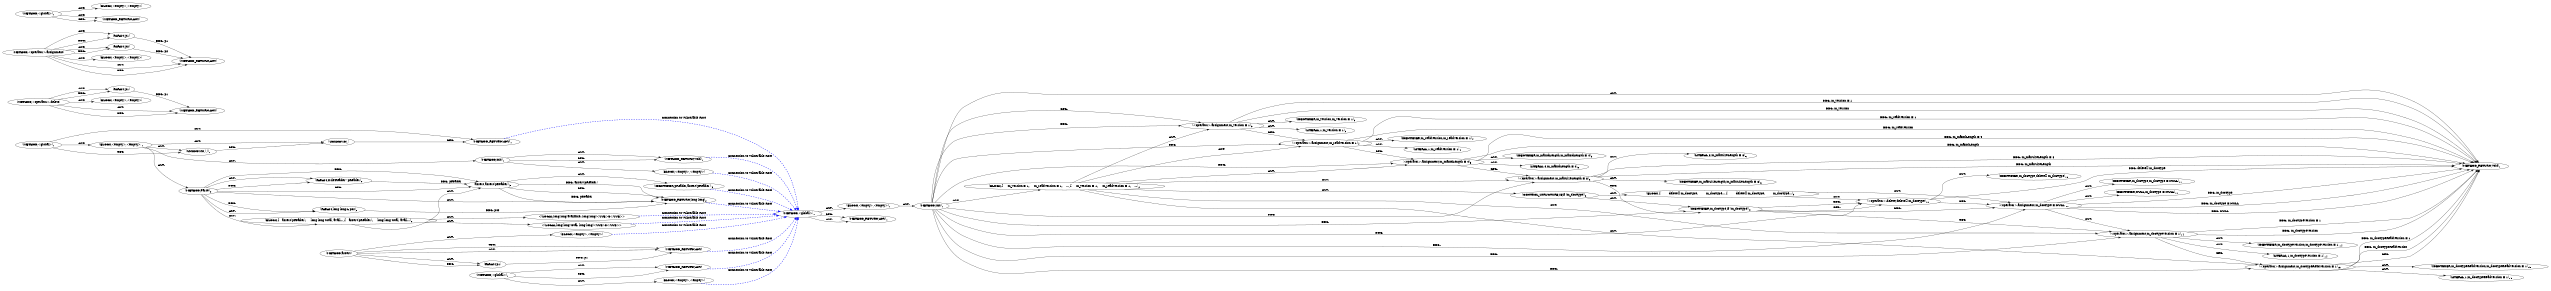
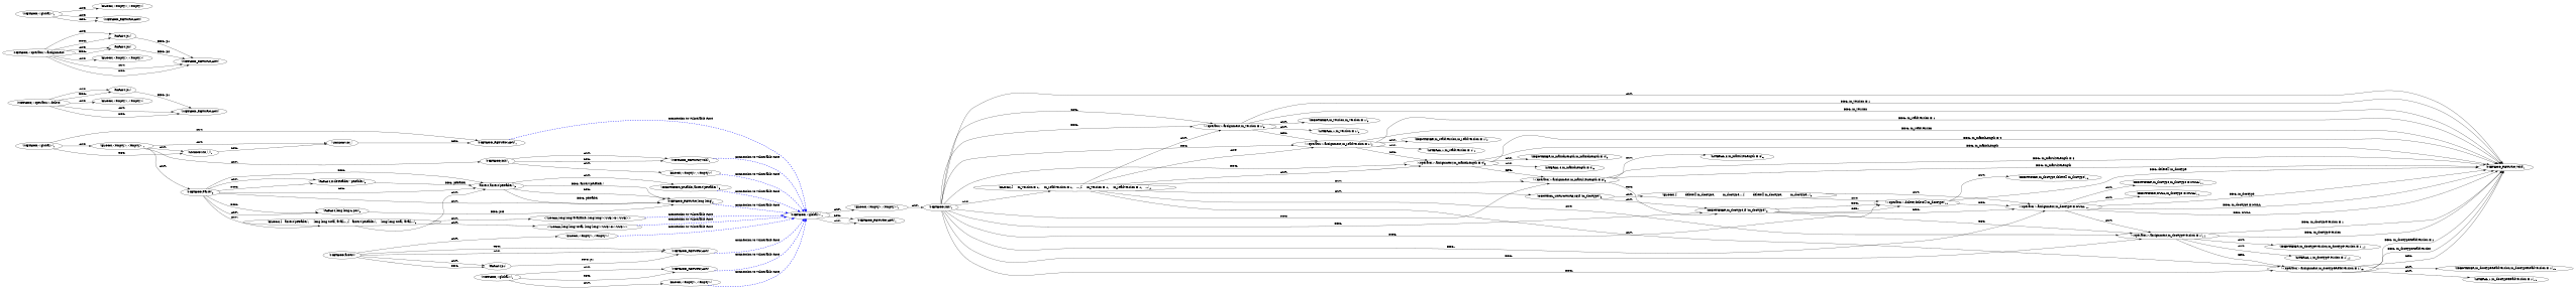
  digraph {
    rankdir=LR
    n1 [label=<(METHOD,&lt;global&gt;)<SUB>1</SUB>>]
    n2 [label=<(BLOCK,&lt;empty&gt;,&lt;empty&gt;)<SUB>1</SUB>>]
    n3 [label=<(METHOD_RETURN,ANY)<SUB>1</SUB>>]
    n4 [label=<(METHOD,Init)<SUB>1</SUB>>]
    n5 [label=<(BLOCK,{     m_version = 1;     m_readVersion = 1;    ...,{     m_version = 1;     m_readVersion = 1;    ...)<SUB>2</SUB>>]
    n6 [label=<(&lt;operator&gt;.assignment,m_version = 1)<SUB>3</SUB>>]
    n7 [label=<(&lt;operator&gt;.assignment,m_readVersion = 1)<SUB>4</SUB>>]
    n8 [label=<(&lt;operator&gt;.assignment,m_maxIdLength = 4)<SUB>5</SUB>>]
    n9 [label=<(&lt;operator&gt;.assignment,m_maxSizeLength = 8)<SUB>6</SUB>>]
    n10 [label=<(IDENTIFIER,m_docType,if (m_docType))<SUB>8</SUB>>]
    n11 [label=<(&lt;operator&gt;.delete,delete[] m_docType)<SUB>10</SUB>>]
    n12 [label=<(&lt;operator&gt;.assignment,m_docType = NULL)<SUB>11</SUB>>]
    n13 [label=<(&lt;operator&gt;.assignment,m_docTypeVersion = 1)<SUB>14</SUB>>]
    n14 [label=<(&lt;operator&gt;.assignment,m_docTypeReadVersion = 1)<SUB>15</SUB>>]
    n15 [label=<(METHOD_RETURN,void)<SUB>1</SUB>>]
    n16 [label=<(CONTROL_STRUCTURE,IF,if (m_docType))<SUB>8</SUB>>]
    n17 [label=<(IDENTIFIER,m_version,m_version = 1)<SUB>3</SUB>>]
    n18 [label=<(LITERAL,1,m_version = 1)<SUB>3</SUB>>]
    n19 [label=<(IDENTIFIER,m_readVersion,m_readVersion = 1)<SUB>4</SUB>>]
    n20 [label=<(LITERAL,1,m_readVersion = 1)<SUB>4</SUB>>]
    n21 [label=<(IDENTIFIER,m_maxIdLength,m_maxIdLength = 4)<SUB>5</SUB>>]
    n22 [label=<(LITERAL,4,m_maxIdLength = 4)<SUB>5</SUB>>]
-   n23 [label=<(IDENTIFIER,m_maxSizeLength,m_maxSizeLength = 8)<SUB>6</SUB>>]
    n24 [label=<(LITERAL,8,m_maxSizeLength = 8)<SUB>6</SUB>>]
    n25 [label=<(IDENTIFIER,m_docType,delete[] m_docType)<SUB>10</SUB>>]
    n26 [label=<(IDENTIFIER,m_docType,m_docType = NULL)<SUB>11</SUB>>]
    n27 [label=<(IDENTIFIER,NULL,m_docType = NULL)<SUB>11</SUB>>]
    n28 [label=<(IDENTIFIER,m_docTypeVersion,m_docTypeVersion = 1)<SUB>14</SUB>>]
    n29 [label=<(LITERAL,1,m_docTypeVersion = 1)<SUB>14</SUB>>]
    n30 [label=<(IDENTIFIER,m_docTypeReadVersion,m_docTypeReadVersion = 1)<SUB>15</SUB>>]
    n31 [label=<(LITERAL,1,m_docTypeReadVersion = 1)<SUB>15</SUB>>]
    n32 [label=<(BLOCK,{         delete[] m_docType;         m_docType...,{         delete[] m_docType;         m_docType...)<SUB>9</SUB>>]
    n33 [label=<(METHOD,&lt;operator&gt;.delete)>]
    n34 [label=<(PARAM,p1)>]
    n35 [label=<(BLOCK,&lt;empty&gt;,&lt;empty&gt;)>]
    n36 [label=<(METHOD_RETURN,ANY)>]
    n37 [label=<(METHOD,&lt;operator&gt;.assignment)>]
    n38 [label=<(PARAM,p1)>]
    n39 [label=<(PARAM,p2)>]
    n40 [label=<(BLOCK,&lt;empty&gt;,&lt;empty&gt;)>]
    n41 [label=<(METHOD_RETURN,ANY)>]
    n42 [label=<(METHOD,&lt;global&gt;)<SUB>1</SUB>>]
    n43 [label=<(BLOCK,&lt;empty&gt;,&lt;empty&gt;)>]
    n44 [label=<(METHOD_RETURN,ANY)>]
    n45 [label=<(METHOD,&lt;global&gt;)<SUB>1</SUB>>]
    n46 [label=<(BLOCK,&lt;empty&gt;,&lt;empty&gt;)<SUB>1</SUB>>]
    n47 [label=<(UNKNOWN,),))<SUB>1</SUB>>]
    n48 [label=<(METHOD_RETURN,ANY)<SUB>1</SUB>>]
    n49 [label=<(METHOD,Init)<SUB>1</SUB>>]
    n50 [label=<(METHOD,Parse)<SUB>2</SUB>>]
    n51 [label=<(UNKNOWN,,)>]
    n52 [label=<(BLOCK,&lt;empty&gt;,&lt;empty&gt;)>]
    n53 [label=<(METHOD_RETURN,void)<SUB>1</SUB>>]
    n54 [label=<(PARAM,IMkvReader* pReader)<SUB>2</SUB>>]
    n55 [label=<(PARAM,long long&amp; pos)<SUB>2</SUB>>]
    n56 [label=<(BLOCK,{   assert(pReader);     long long total, avail...,{   assert(pReader);     long long total, avail...)<SUB>2</SUB>>]
    n57 [label=<(assert,assert(pReader))<SUB>3</SUB>>]
    n58 [label=<(METHOD_RETURN,long long)<SUB>2</SUB>>]
    n59 [label="<(LOCAL,long long total: long long)<SUB>5</SUB>>"]
    n60 [label="<(LOCAL,long long available: long long)<SUB>5</SUB>>"]
    n61 [label=<(IDENTIFIER,pReader,assert(pReader))<SUB>3</SUB>>]
    n62 [label=<(METHOD,assert)>]
    n63 [label=<(PARAM,p1)>]
    n64 [label=<(BLOCK,&lt;empty&gt;,&lt;empty&gt;)>]
    n65 [label=<(METHOD_RETURN,ANY)>]
    n66 [label=<(METHOD,&lt;global&gt;)<SUB>1</SUB>>]
    n67 [label=<(BLOCK,&lt;empty&gt;,&lt;empty&gt;)>]
    n68 [label=<(METHOD_RETURN,ANY)>]
    n1 -> n2 [label="AST: "]
    n1 -> n3 [label="AST: "]
    n1 -> n3 [label="CFG: "]
    n2 -> n4 [label="AST: "]
    n4 -> n5 [label="AST: "]
    n4 -> n6 [label="CFG: "]
    n4 -> n6 [label="DDG: "]
    n4 -> n7 [label="DDG: "]
    n4 -> n8 [label="DDG: "]
    n4 -> n9 [label="DDG: "]
    n4 -> n10 [label="DDG: "]
    n4 -> n11 [label="DDG: "]
    n4 -> n12 [label="DDG: "]
    n4 -> n13 [label="DDG: "]
    n4 -> n14 [label="DDG: "]
    n4 -> n15 [label="AST: "]
    n5 -> n6 [label="AST: "]
    n5 -> n7 [label="AST: "]
    n5 -> n8 [label="AST: "]
    n5 -> n9 [label="AST: "]
    n5 -> n13 [label="AST: "]
    n5 -> n14 [label="AST: "]
    n5 -> n16 [label="AST: "]
    n6 -> n7 [label="CFG: "]
    n6 -> n15 [label="DDG: m_version = 1"]
    n6 -> n15 [label="DDG: m_version"]
    n6 -> n17 [label="AST: "]
    n6 -> n18 [label="AST: "]
    n7 -> n8 [label="CFG: "]
    n7 -> n15 [label="DDG: m_readVersion = 1"]
    n7 -> n15 [label="DDG: m_readVersion"]
    n7 -> n19 [label="AST: "]
    n7 -> n20 [label="AST: "]
    n8 -> n9 [label="CFG: "]
    n8 -> n15 [label="DDG: m_maxIdLength = 4"]
    n8 -> n15 [label="DDG: m_maxIdLength"]
    n8 -> n21 [label="AST: "]
    n8 -> n22 [label="AST: "]
    n9 -> n10 [label="CFG: "]
    n9 -> n15 [label="DDG: m_maxSizeLength = 8"]
    n9 -> n15 [label="DDG: m_maxSizeLength"]
-   n9 -> n23 [label="AST: "]
    n9 -> n24 [label="AST: "]
    n10 -> n11 [label="CFG: "]
    n10 -> n11 [label="CDG: "]
    n10 -> n12 [label="CDG: "]
    n10 -> n13 [label="CFG: "]
    n11 -> n12 [label="CFG: "]
    n11 -> n15 [label="DDG: delete[] m_docType"]
    n11 -> n25 [label="AST: "]
    n12 -> n13 [label="AST: "]
    n12 -> n15 [label="DDG: m_docType"]
    n12 -> n15 [label="DDG: m_docType = NULL"]
    n12 -> n15 [label="DDG: NULL"]
    n12 -> n26 [label="AST: "]
    n12 -> n27 [label="AST: "]
    n13 -> n14 [label="CFG: "]
    n13 -> n15 [label="DDG: m_docTypeVersion = 1"]
    n13 -> n15 [label="DDG: m_docTypeVersion"]
    n13 -> n28 [label="AST: "]
    n13 -> n29 [label="AST: "]
    n14 -> n15 [label="CFG: "]
    n14 -> n15 [label="DDG: m_docTypeReadVersion = 1"]
    n14 -> n15 [label="DDG: m_docTypeReadVersion"]
    n14 -> n30 [label="AST: "]
    n14 -> n31 [label="AST: "]
    n16 -> n10 [label="AST: "]
    n16 -> n32 [label="AST: "]
    n32 -> n11 [label="AST: "]
    n32 -> n12 [label="AST: "]
    n33 -> n34 [label="AST: "]
    n33 -> n34 [label="DDG: "]
    n33 -> n35 [label="AST: "]
    n33 -> n36 [label="AST: "]
    n33 -> n36 [label="CFG: "]
    n34 -> n36 [label="DDG: p1"]
    n37 -> n38 [label="AST: "]
    n37 -> n38 [label="DDG: "]
    n37 -> n39 [label="AST: "]
    n37 -> n39 [label="DDG: "]
    n37 -> n40 [label="AST: "]
    n37 -> n41 [label="AST: "]
    n37 -> n41 [label="CFG: "]
    n38 -> n41 [label="DDG: p1"]
    n39 -> n41 [label="DDG: p2"]
    n42 -> n43 [label="AST: "]
    n42 -> n44 [label="AST: "]
    n42 -> n44 [label="CFG: "]
    n45 -> n46 [label="AST: "]
    n45 -> n47 [label="CFG: "]
    n45 -> n48 [label="AST: "]
    n46 -> n47 [label="AST: "]
    n46 -> n49 [label="AST: "]
    n46 -> n50 [label="AST: "]
    n46 -> n51 [label="AST: "]
    n47 -> n51 [label="CFG: "]
    n48 -> n1 [color=blue label="Connection to Vulnerable Root" penwidth=2.0 style=dashed]
    n49 -> n52 [label="AST: "]
    n49 -> n53 [label="AST: "]
    n49 -> n53 [label="CFG: "]
    n50 -> n54 [label="AST: "]
    n50 -> n54 [label="DDG: "]
    n50 -> n55 [label="AST: "]
    n50 -> n55 [label="DDG: "]
    n50 -> n56 [label="AST: "]
    n50 -> n57 [label="CFG: "]
    n50 -> n57 [label="DDG: "]
    n50 -> n58 [label="AST: "]
    n51 -> n48 [label="CFG: "]
    n52 -> n1 [color=blue label="Connection to Vulnerable Root" penwidth=2.0 style=dashed]
    n53 -> n1 [color=blue label="Connection to Vulnerable Root" penwidth=2.0 style=dashed]
    n54 -> n57 [label="DDG: pReader"]
    n55 -> n58 [label="DDG: pos"]
    n56 -> n57 [label="AST: "]
    n56 -> n59 [label="AST: "]
    n56 -> n60 [label="AST: "]
    n57 -> n58 [label="CFG: "]
    n57 -> n58 [label="DDG: pReader"]
    n57 -> n58 [label="DDG: assert(pReader)"]
    n57 -> n61 [label="AST: "]
    n58 -> n1 [color=blue label="Connection to Vulnerable Root" penwidth=2.0 style=dashed]
    n59 -> n1 [color=blue label="Connection to Vulnerable Root" penwidth=2.0 style=dashed]
    n60 -> n1 [color=blue label="Connection to Vulnerable Root" penwidth=2.0 style=dashed]
    n61 -> n1 [color=blue label="Connection to Vulnerable Root" penwidth=2.0 style=dashed]
    n62 -> n63 [label="AST: "]
    n62 -> n63 [label="DDG: "]
    n62 -> n64 [label="AST: "]
    n62 -> n65 [label="AST: "]
    n62 -> n65 [label="CFG: "]
    n63 -> n65 [label="DDG: p1"]
    n64 -> n1 [color=blue label="Connection to Vulnerable Root" penwidth=2.0 style=dashed]
    n65 -> n1 [color=blue label="Connection to Vulnerable Root" penwidth=2.0 style=dashed]
    n66 -> n67 [label="AST: "]
    n66 -> n68 [label="AST: "]
    n66 -> n68 [label="CFG: "]
    n67 -> n1 [color=blue label="Connection to Vulnerable Root" penwidth=2.0 style=dashed]
    n68 -> n1 [color=blue label="Connection to Vulnerable Root" penwidth=2.0 style=dashed]
  }
